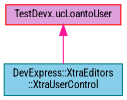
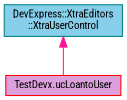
  digraph {
    fontname="Roboto Condensed"
    node [fontname="Roboto Condensed" fontsize=10 shape=record style=filled]
    n1 [color=red fillcolor=plum fontcolor=black height=0.2 label="TestDevx.ucLoantoUser" width=0.4]
    n2 [color=teal fillcolor=skyblue height=0.2 label="DevExpress::XtraEditors\l::XtraUserControl" width=0.4]
-   n1 -> n2 [color=deeppink dir=back fontname="Roboto Condensed" fontsize=10 labelfontname=Helvetica labelfontsize=10 style=solid]
+   n2 -> n1 [color=deeppink dir=back fontname="Roboto Condensed" fontsize=10 labelfontname=Helvetica labelfontsize=10 style=solid]
  }
